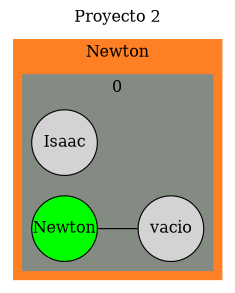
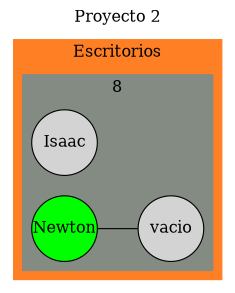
  graph {
    label="Proyecto 2"
    labelloc=t
    rankdir=LR
    node [fixedsize=true rankdir=TB shape=circle style=filled]
    Isaac [height=0.8 width=0.8]
    Newton [fillcolor=green height=0.8 width=0.8]
    vacio [height=0.8 width=0.8]
    subgraph cluster_1 {
      color=chocolate1
-     label=Newton
+     label=Escritorios
      style=filled
      subgraph cluster_2 {
        color=honeydew4
-       label=0
+       label=8
        style=filled
        Isaac
        Newton
        vacio
      }
    }
    subgraph cluster_3 {
      color=chocolate1
      label="Pacientes en Espera"
      style=filled
    }
    Newton -- vacio
  }
